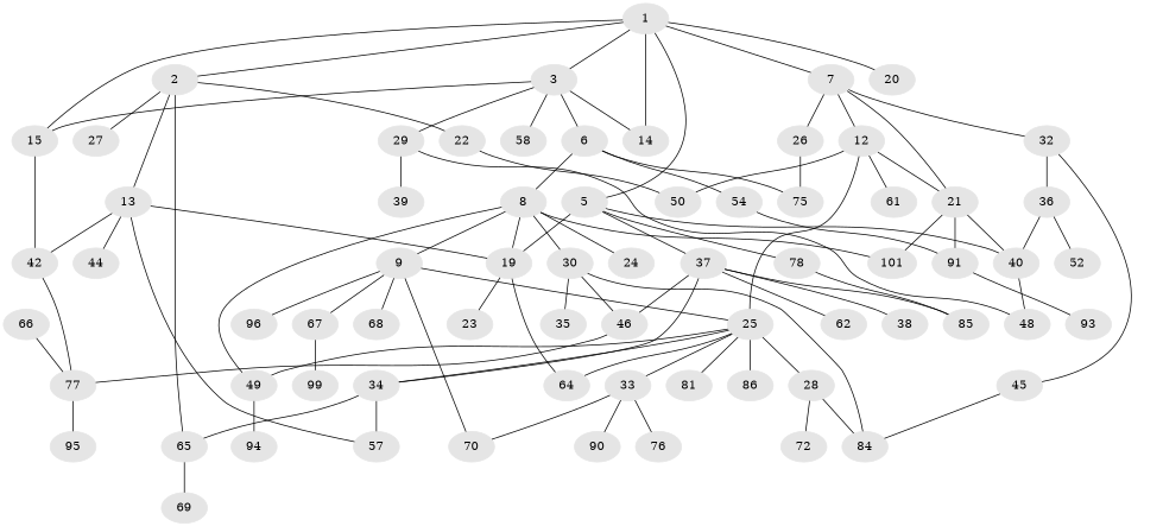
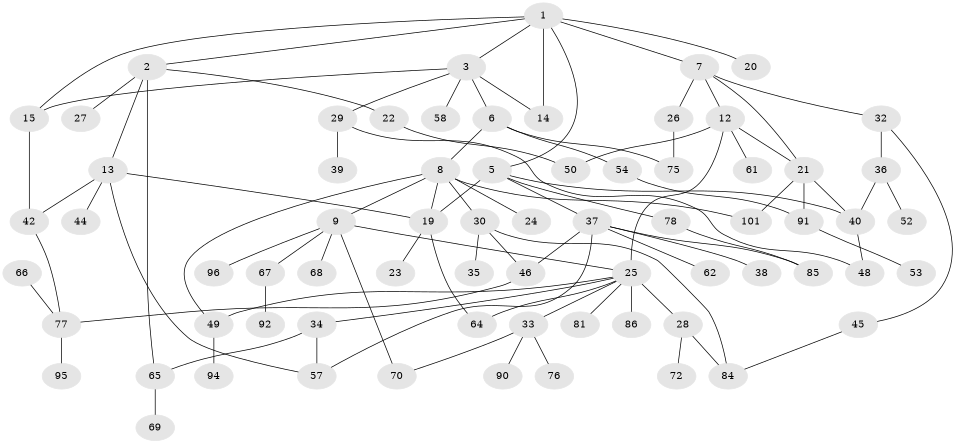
  graph {
    node [color=gray90 style=filled]
    1 [super="+11"]
    2 [super="+16"]
    3 [super="+4"]
    5
    7 [super="+63"]
    14 [super="+71"]
    15 [super="+89"]
    20
    13 [super="+18"]
    22 [super="+79"]
    27
    65
    6
    29 [super="+80"]
    58
    19 [super="+43"]
    37 [super="+53"]
    40 [super="+74"]
    78 [super="+82"]
    12 [super="+17"]
    21 [super="+60"]
    26 [super="+73"]
    32 [super="+59"]
    42 [super="+56"]
    44
    57 [super="+97"]
    50
    69
    8 [super="+100"]
    54 [super="+88"]
    75
    48
    39 [super="+103"]
    23 [super="+51"]
    64
    46
    38 [super="+55"]
    62
    85
    9 [super="+10"]
    24
    30 [super="+31"]
    49
    101
    91
    25 [super="+41"]
    61
    36
    45
    67
    68
    70 [super="+98"]
    96
    84 [super="+102"]
    35
    94
    28 [super="+47"]
    33 [super="+99"]
    34 [super="+81"]
    n60 [label=81]
    86
-   92 [label=99]
+   92
    77 [super="+87"]
-   93
+   93 [label=53]
    72
    76
    90
    52
    66
    95
    1 -- 2
    1 -- 3
    1 -- 5
    1 -- 7
    1 -- 14
    1 -- 15
    1 -- 20
    2 -- 13
    2 -- 22
    2 -- 27
    2 -- 65
    3 -- 14
    3 -- 15
    3 -- 6
    3 -- 29
    3 -- 58
    5 -- 19
    5 -- 37
    5 -- 40
    5 -- 78
    7 -- 12
    7 -- 21
    7 -- 26
    7 -- 32
    15 -- 42
    13 -- 19
    13 -- 42
    13 -- 44
    13 -- 57
    22 -- 50
    65 -- 69
    6 -- 8
    6 -- 54
    6 -- 75
    29 -- 48
    29 -- 39
    19 -- 23
    19 -- 64
-   37 -- 34
+   37 -- 57
    37 -- 46
    37 -- 38
    37 -- 62
    37 -- 85
    40 -- 48
    78 -- 85
    12 -- 21
    12 -- 50
    12 -- 25
    12 -- 61
    21 -- 40
    21 -- 101
    21 -- 91
    26 -- 75
    32 -- 36
    32 -- 45
    42 -- 77
    8 -- 19
    8 -- 9
    8 -- 24
    8 -- 30
    8 -- 49
    8 -- 101
    54 -- 91
    46 -- 77
    9 -- 25
    9 -- 67
    9 -- 68
    9 -- 70
    9 -- 96
    30 -- 46
    30 -- 84
    30 -- 35
    49 -- 94
    91 -- 93
    25 -- 64
    25 -- 49
    25 -- 28
    25 -- 33
    25 -- 34
    25 -- n60
    25 -- 86
    36 -- 40
    36 -- 52
    45 -- 84
    67 -- 92
    28 -- 84
    28 -- 72
    33 -- 70
    33 -- 76
    33 -- 90
    34 -- 65
    34 -- 57
    77 -- 95
    66 -- 77
  }
